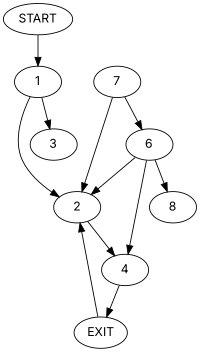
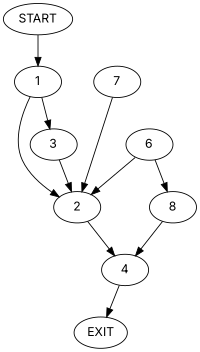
  digraph {
    fontname=Inter
    node [fontname=Inter]
    edge [fontname=Inter]
    n1 [label=START]
    1
    2
    3
    n5 [label=EXIT]
    4
    6
    8
    7
    n1 -> 1
    1 -> 2
    1 -> 3
    2 -> 4
-   n5 -> 2
+   3 -> 2
    4 -> n5
    6 -> 2
    6 -> 8
-   6 -> 4
+   8 -> 4
    7 -> 2
-   7 -> 6
  }
